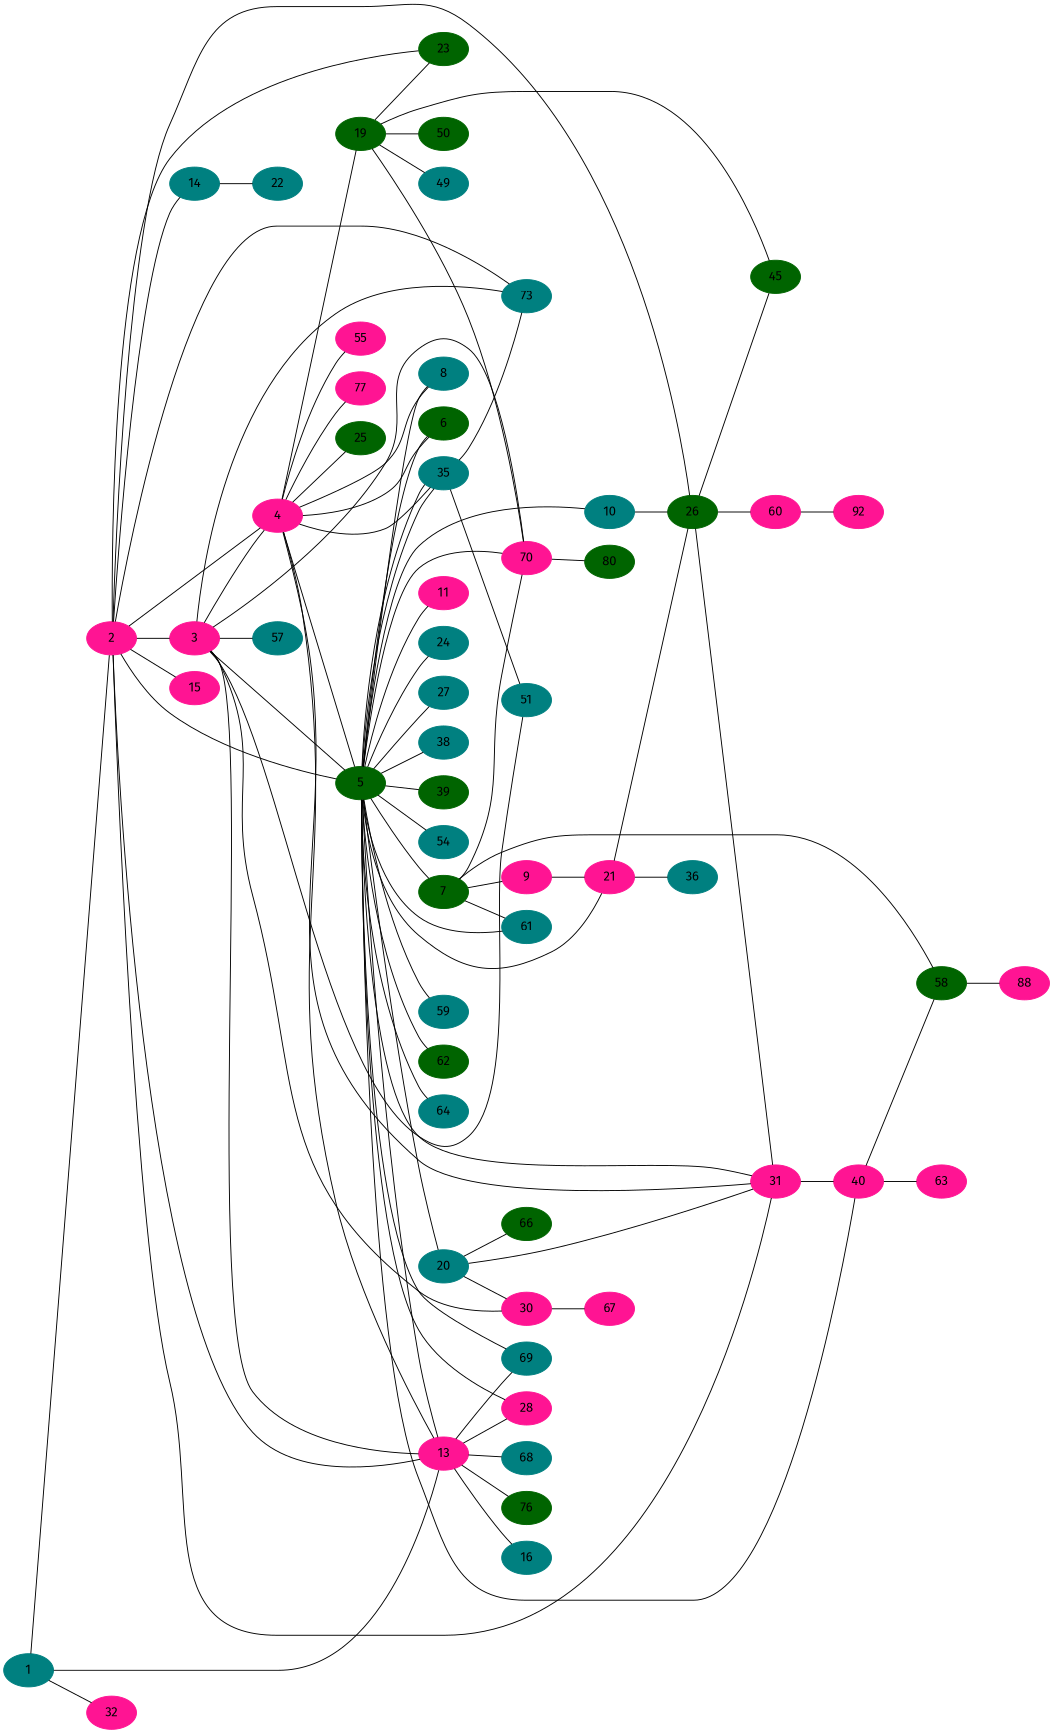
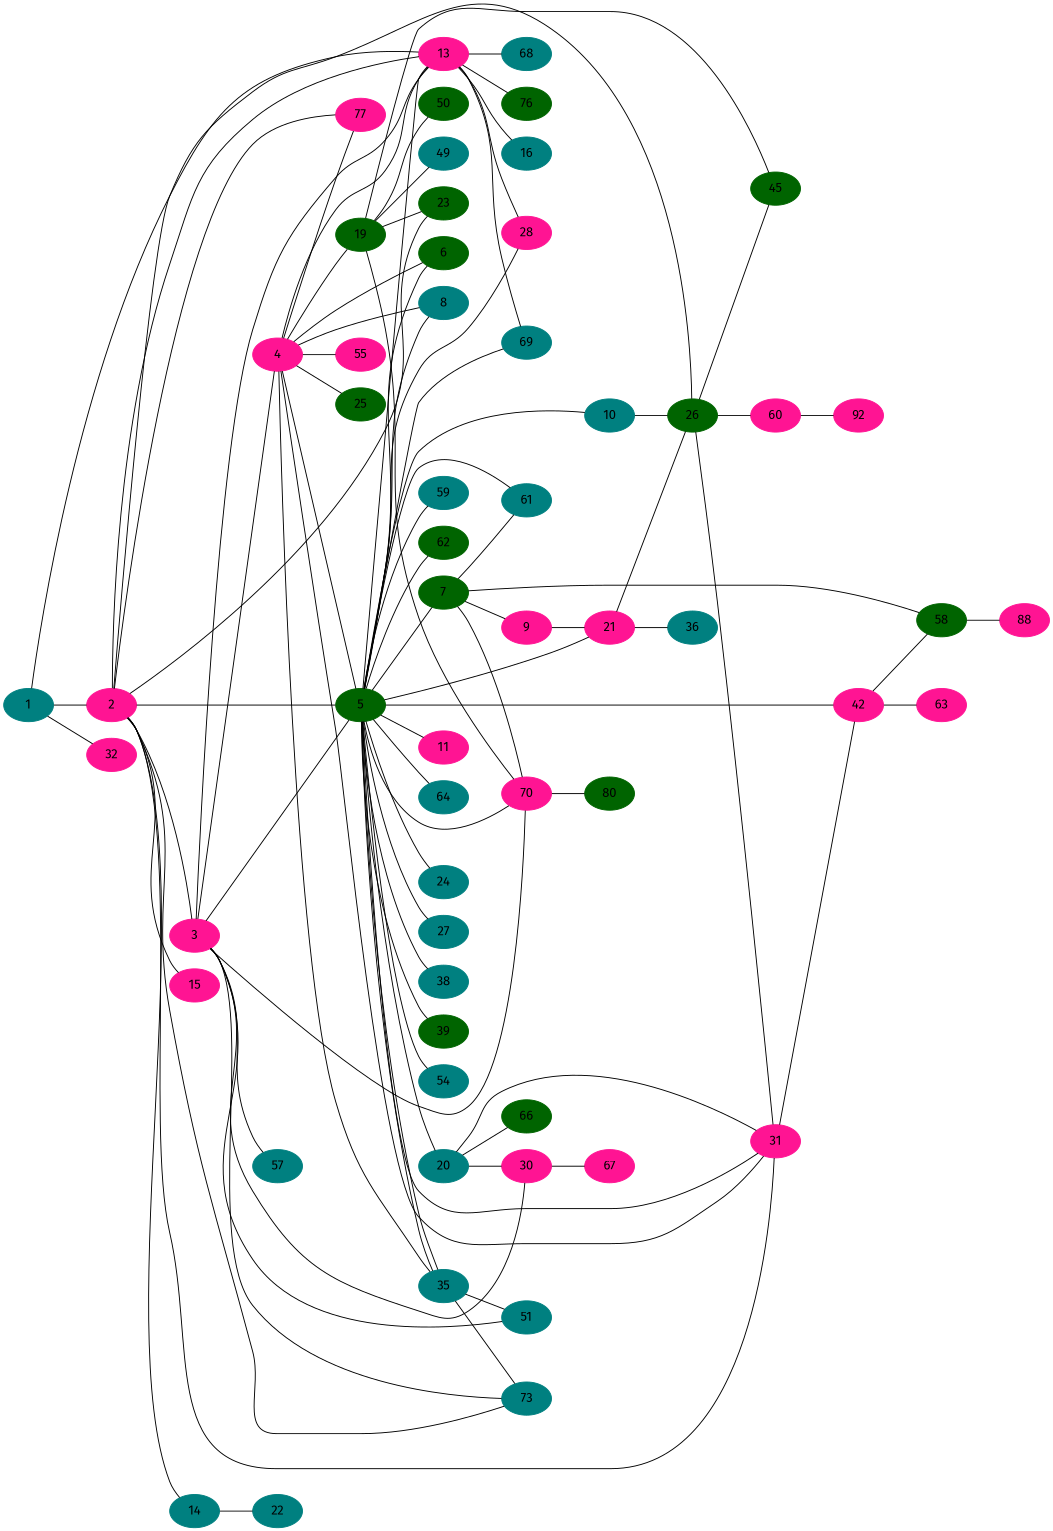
  graph {
    fontname="Fira Sans"
    rankdir=LR
    node [color=teal fontname="Fira Sans" style=filled]
    edge [fontname="Fira Sans"]
    1 [super="+18"]
    2 [color=deeppink super="+53"]
    13 [color=deeppink super="+48"]
    n4 [color=deeppink label=32]
    3 [color=deeppink super="+33"]
    4 [color=deeppink super="+12"]
    5 [color=darkgreen super="+32"]
    14 [super="+17"]
    15 [color=deeppink]
    23 [color=darkgreen super="+41"]
    26 [color=darkgreen super="+40"]
    31 [color=deeppink super="+34"]
    73 [super="+82"]
    28 [color=deeppink]
    69
    16
    68
    76 [color=darkgreen]
    30 [color=deeppink super="+44"]
    51
    57
    70 [color=deeppink super="+75"]
    6 [color=darkgreen]
    8 [super="+43"]
    19 [color=darkgreen super="+46"]
    25 [color=darkgreen]
    35 [super="+79"]
    55 [color=deeppink]
    77 [color=deeppink]
    7 [color=darkgreen super="+47"]
    10
    11 [color=deeppink]
    20 [super="+74"]
    21 [color=deeppink super="+29"]
    24
    27
    38
    39 [color=darkgreen]
-   42 [color=deeppink super="+56" label=40]
+   42 [color=deeppink super="+56"]
    54
    59
    61
    62 [color=darkgreen]
    64
    22 [super="+65"]
    45 [color=darkgreen]
    60 [color=deeppink]
    67 [color=deeppink]
    80 [color=darkgreen]
    49
    50 [color=darkgreen]
    9 [color=deeppink super="+37"]
    58 [color=darkgreen]
    66 [color=darkgreen super="+71"]
    36
    63 [color=deeppink]
    n57 [color=deeppink label=88]
    n58 [color=deeppink label=92]
    1 -- 2
    1 -- 13
    1 -- n4
    2 -- 13
    2 -- 3
-   2 -- 4
+   2 -- 77
    2 -- 5
    2 -- 14
    2 -- 15
    2 -- 23
    2 -- 26
    2 -- 31
    2 -- 73
    13 -- 28
    13 -- 69
    13 -- 16
    13 -- 68
    13 -- 76
    3 -- 13
    3 -- 4
    3 -- 5
    3 -- 73
    3 -- 30
    3 -- 51
    3 -- 57
    3 -- 70
    4 -- 13
    4 -- 5 [weight=2]
    4 -- 31
    4 -- 6 [weight=2]
    4 -- 8
    4 -- 19
    4 -- 25
    4 -- 35
    4 -- 55
    4 -- 77
    5 -- 13
    5 -- 31
    5 -- 28
    5 -- 69
    5 -- 70
    5 -- 6
    5 -- 8
    5 -- 35
    5 -- 35
    5 -- 7
    5 -- 10
    5 -- 11
    5 -- 20
    5 -- 21
    5 -- 24
    5 -- 27
    5 -- 38
    5 -- 39
    5 -- 42
    5 -- 54
    5 -- 59
    5 -- 61
    5 -- 62
    5 -- 64
    14 -- 22
    26 -- 31
    26 -- 45
    26 -- 60
    31 -- 42
    30 -- 67
    70 -- 80
    19 -- 23 [weight=2]
    19 -- 70
    19 -- 45
    19 -- 49
    19 -- 50
    35 -- 73
    35 -- 51
    7 -- 70
    7 -- 61
    7 -- 9
    7 -- 58
    10 -- 26
    20 -- 31
    20 -- 30
    20 -- 66
    21 -- 26
    21 -- 36
    42 -- 58
    42 -- 63
    60 -- n58
    9 -- 21
    58 -- n57
  }
